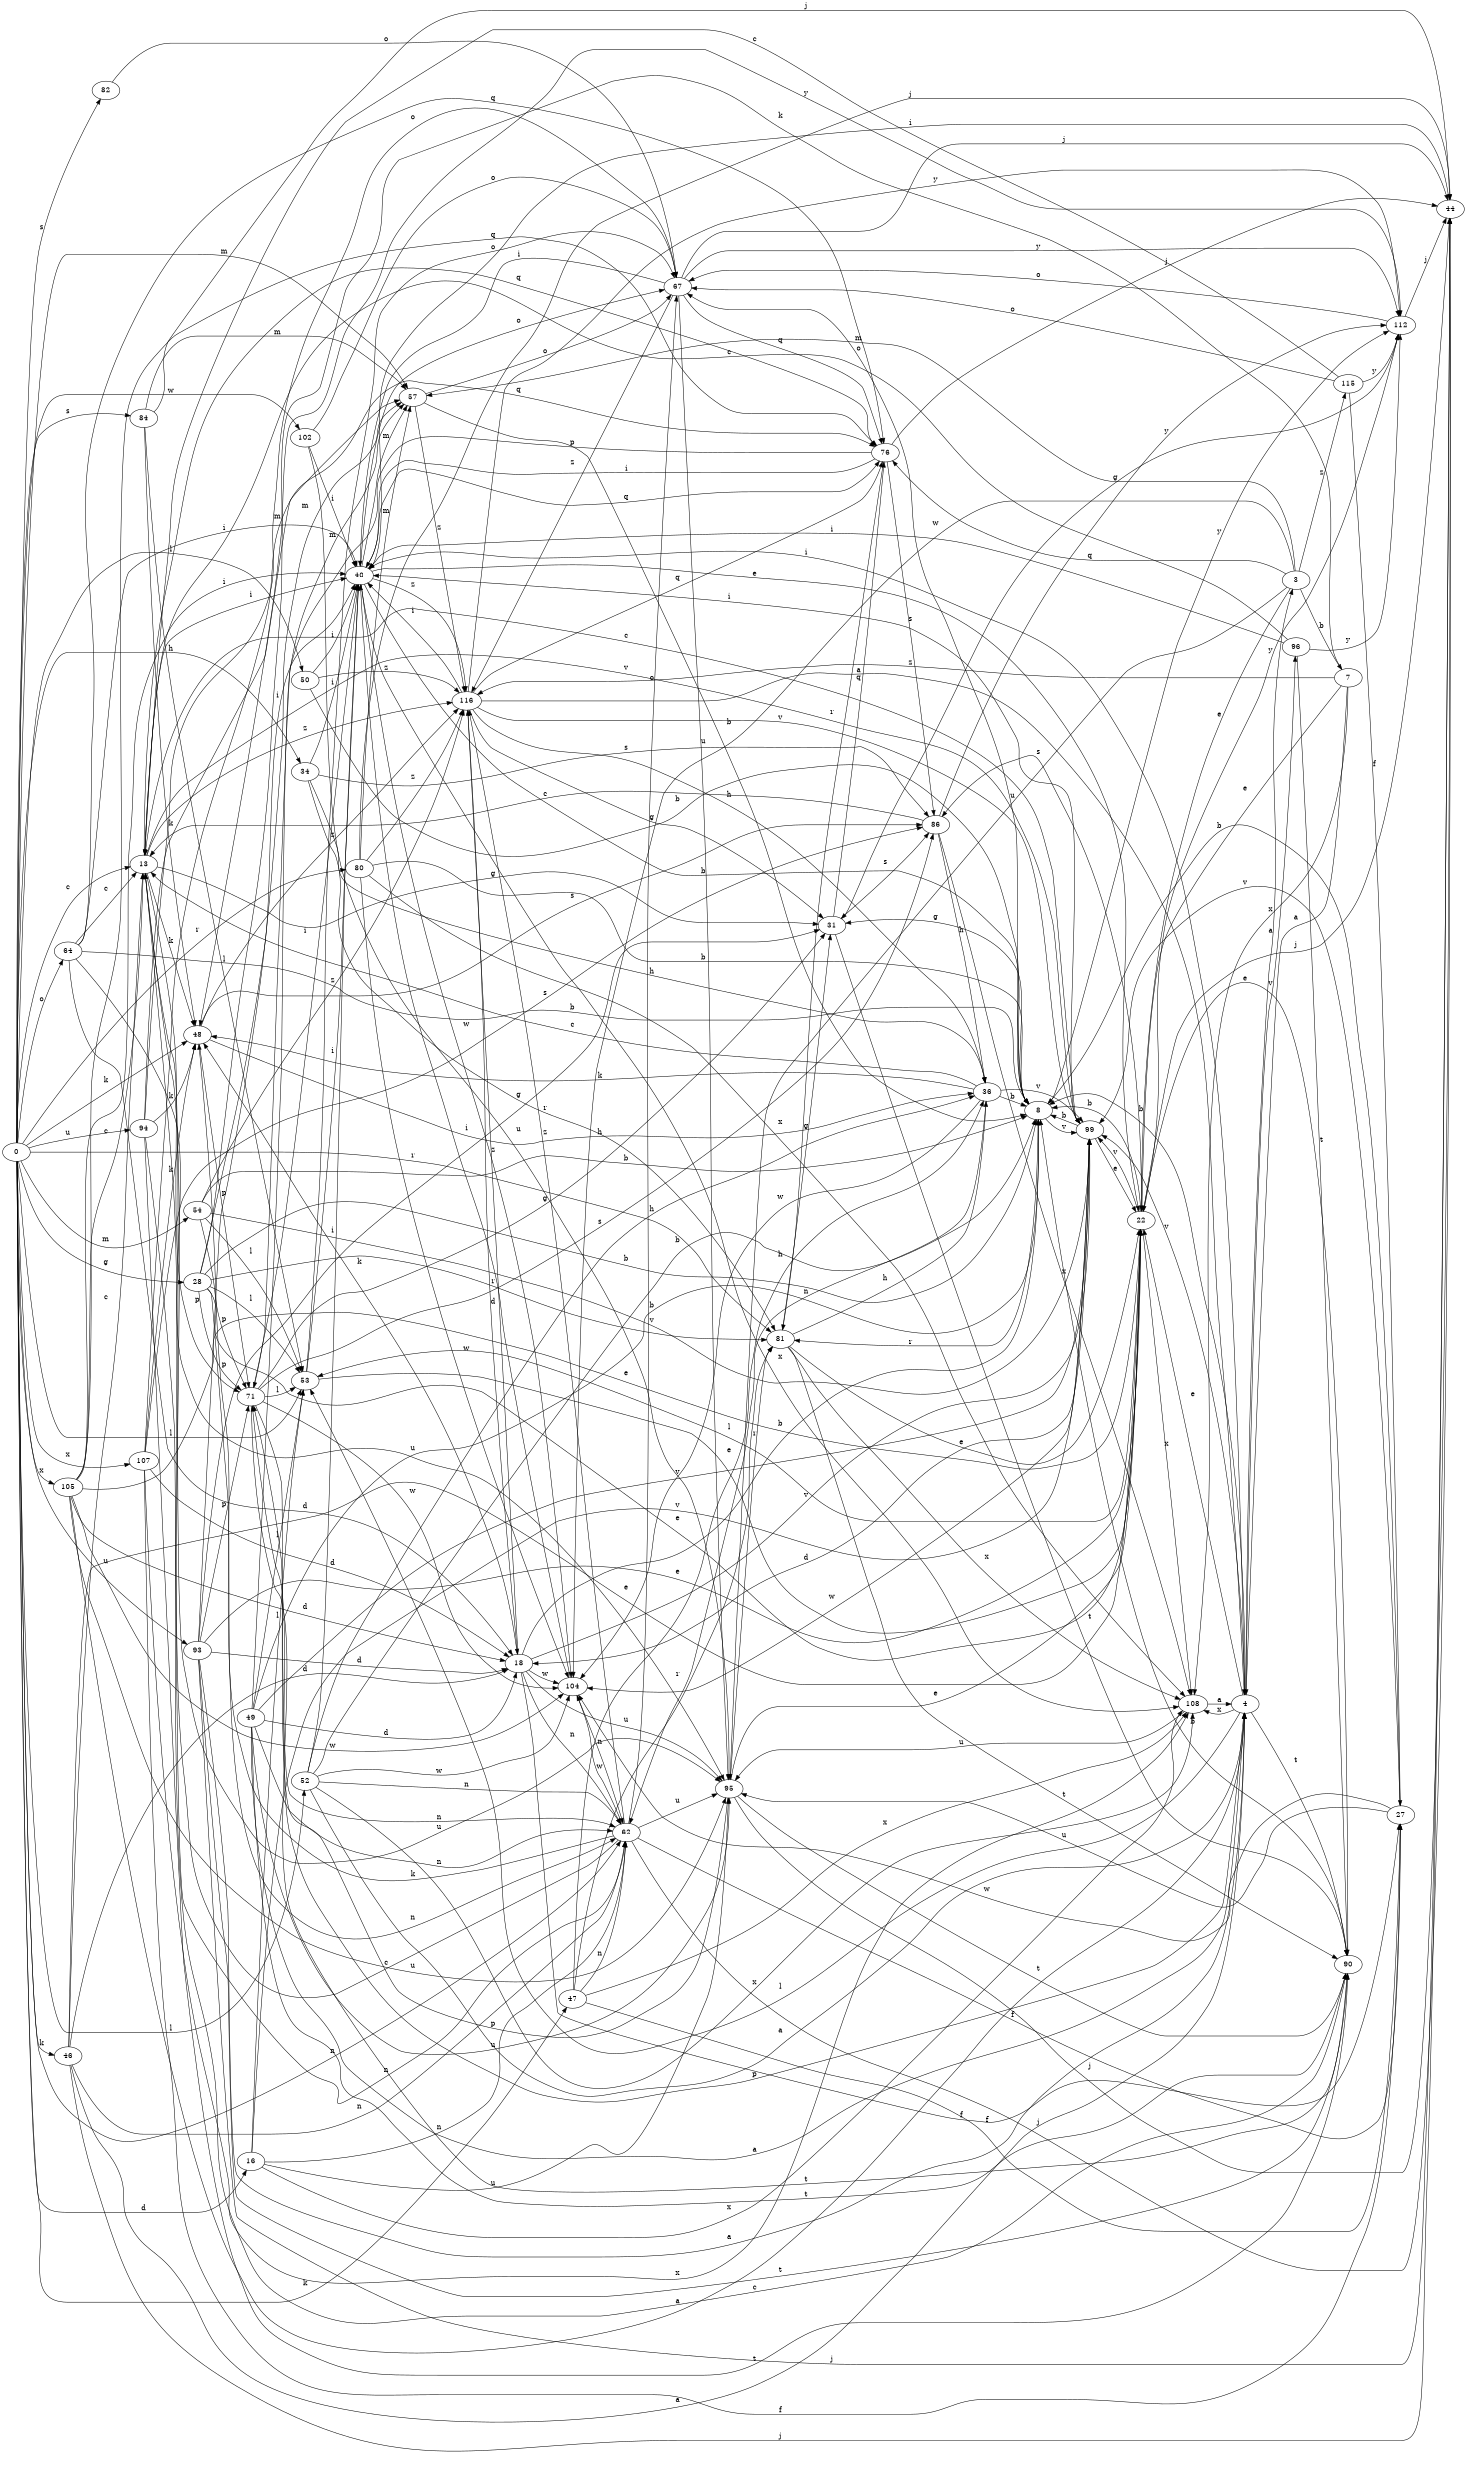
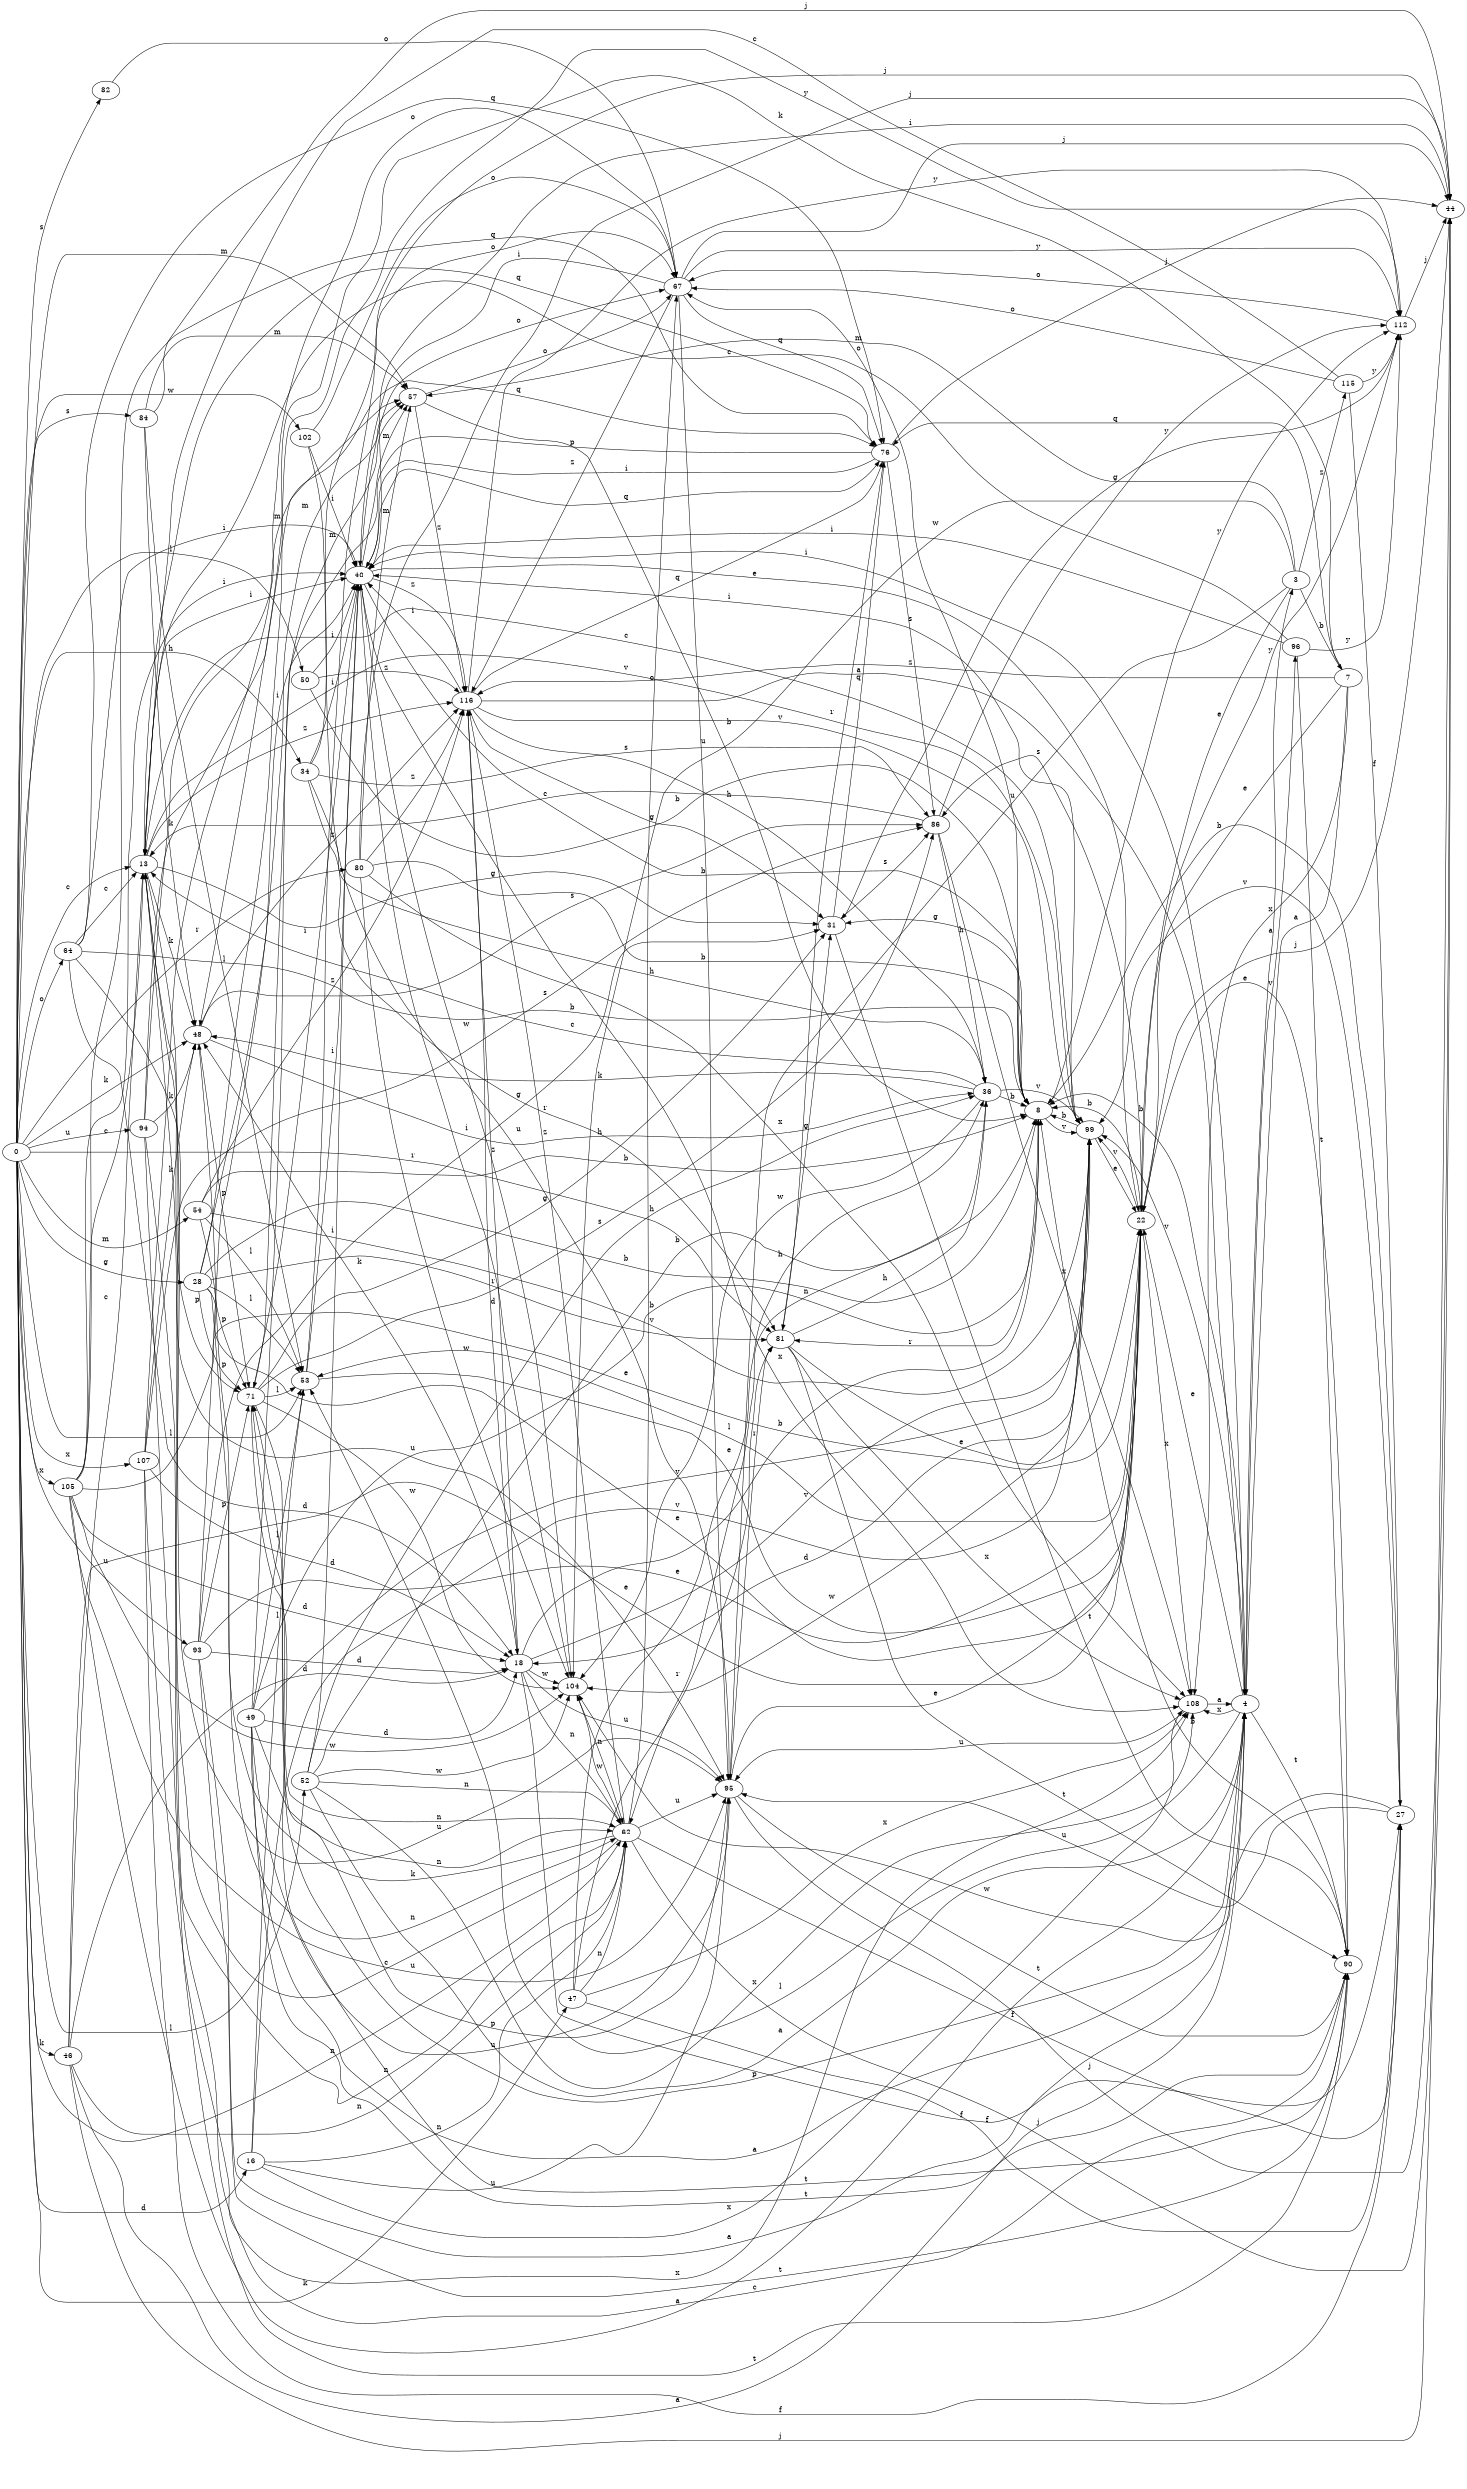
  strict digraph {
    rankdir=LR
    0
    13
    16
    28
    34
    46
    47
    48
    50
    52
    53
    54
    57
    62
    64
    80
    81
    82
    84
    93
    94
    102
    105
    107
    95
    40
    71
    99
    76
    116
    31
    108
    22
    8
    112
    86
    36
    4
    18
    44
    27
    49
    90
    104
    67
    3
    7
    115
    96
    0 -> 13 [label=c]
    0 -> 16 [label=d]
    0 -> 28 [label=g]
    0 -> 34 [label=h]
    0 -> 46 [label=k]
    0 -> 47 [label=k]
    0 -> 48 [label=k]
    0 -> 50 [label=l]
    0 -> 52 [label=l]
    0 -> 53 [label=l]
    0 -> 54 [label=m]
    0 -> 57 [label=m]
    0 -> 62 [label=n]
    0 -> 64 [label=o]
    0 -> 80 [label=r]
    0 -> 81 [label=r]
    0 -> 82 [label=s]
    0 -> 84 [label=s]
    0 -> 93 [label=u]
    0 -> 94 [label=u]
    0 -> 102 [label=w]
    0 -> 105 [label=x]
    0 -> 107 [label=x]
    13 -> 48 [label=k]
    13 -> 95 [label=u]
    13 -> 40 [label=i]
    13 -> 71 [label=p]
    13 -> 99 [label=v]
    13 -> 76 [label=q]
    13 -> 116 [label=z]
    13 -> 31 [label=g]
    16 -> 53 [label=l]
    16 -> 62 [label=n]
    16 -> 95 [label=u]
    16 -> 99 [label=v]
    16 -> 108 [label=x]
    28 -> 53 [label=l]
    28 -> 62 [label=n]
    28 -> 81 [label=r]
    28 -> 40 [label=i]
    28 -> 71 [label=p]
    28 -> 22 [label=e]
    28 -> 8 [label=b]
    28 -> 112 [label=y]
    34 -> 81 [label=r]
    34 -> 40 [label=i]
    34 -> 86 [label=s]
    34 -> 36 [label=h]
    46 -> 13 [label=c]
    46 -> 62 [label=n]
    46 -> 22 [label=e]
    46 -> 4 [label=a]
    46 -> 18 [label=d]
    46 -> 44 [label=j]
    47 -> 62 [label=n]
    47 -> 81 [label=r]
    47 -> 108 [label=x]
    47 -> 36 [label=h]
    47 -> 27 [label=f]
    48 -> 71 [label=p]
    48 -> 116 [label=z]
    48 -> 86 [label=s]
    48 -> 36 [label=h]
    50 -> 40 [label=i]
    50 -> 116 [label=z]
    50 -> 8 [label=b]
    52 -> 62 [label=n]
    52 -> 40 [label=i]
    52 -> 108 [label=x]
    52 -> 8 [label=b]
    52 -> 36 [label=h]
    52 -> 4 [label=a]
    52 -> 104 [label=w]
    53 -> 40 [label=i]
    53 -> 22 [label=e]
    53 -> 67 [label=o]
    54 -> 53 [label=l]
    54 -> 71 [label=p]
    54 -> 99 [label=v]
    54 -> 116 [label=z]
    54 -> 8 [label=b]
    57 -> 116 [label=z]
    57 -> 8 [label=b]
    57 -> 67 [label=o]
    62 -> 13 [label=c]
    62 -> 48 [label=k]
    62 -> 95 [label=u]
    62 -> 116 [label=z]
    62 -> 44 [label=j]
    62 -> 27 [label=f]
    62 -> 104 [label=w]
    62 -> 67 [label=o]
    64 -> 13 [label=c]
    64 -> 95 [label=u]
    64 -> 40 [label=i]
    64 -> 76 [label=q]
    64 -> 8 [label=b]
    64 -> 18 [label=d]
    80 -> 57 [label=m]
    80 -> 116 [label=z]
    80 -> 108 [label=x]
    80 -> 8 [label=b]
    80 -> 44 [label=j]
    80 -> 104 [label=w]
    81 -> 31 [label=g]
    81 -> 108 [label=x]
    81 -> 22 [label=e]
    81 -> 36 [label=h]
    81 -> 90 [label=t]
    82 -> 67 [label=o]
    84 -> 48 [label=k]
    84 -> 53 [label=l]
    84 -> 57 [label=m]
    84 -> 44 [label=j]
    93 -> 57 [label=m]
    93 -> 71 [label=p]
    93 -> 31 [label=g]
    93 -> 22 [label=e]
    93 -> 4 [label=a]
    93 -> 18 [label=d]
-   93 -> 44 [label=j]
+   34 -> 44 [label=j]
    93 -> 90 [label=t]
    94 -> 48 [label=k]
    94 -> 62 [label=n]
    94 -> 76 [label=q]
    94 -> 90 [label=t]
    94 -> 67 [label=o]
    102 -> 95 [label=u]
    102 -> 40 [label=i]
    102 -> 67 [label=o]
    105 -> 13 [label=c]
    105 -> 95 [label=u]
    105 -> 40 [label=i]
    105 -> 76 [label=q]
    105 -> 22 [label=e]
    105 -> 4 [label=a]
    105 -> 18 [label=d]
    105 -> 104 [label=w]
    107 -> 48 [label=k]
    107 -> 57 [label=m]
    107 -> 108 [label=x]
    107 -> 86 [label=s]
    107 -> 18 [label=d]
    107 -> 27 [label=f]
    95 -> 81 [label=r]
    95 -> 71 [label=p]
    95 -> 22 [label=e]
    95 -> 44 [label=j]
    95 -> 90 [label=t]
    40 -> 57 [label=m]
    40 -> 76 [label=q]
    40 -> 116 [label=z]
    40 -> 108 [label=x]
    40 -> 22 [label=e]
    40 -> 8 [label=b]
    40 -> 104 [label=w]
    40 -> 67 [label=o]
    71 -> 53 [label=l]
    71 -> 62 [label=n]
    71 -> 40 [label=i]
    71 -> 31 [label=g]
    71 -> 86 [label=s]
    71 -> 90 [label=t]
    71 -> 104 [label=w]
    99 -> 13 [label=c]
    99 -> 40 [label=i]
    99 -> 22 [label=e]
    99 -> 8 [label=b]
    99 -> 18 [label=d]
    99 -> 104 [label=w]
    76 -> 81 [label=r]
    76 -> 40 [label=i]
    76 -> 71 [label=p]
    76 -> 86 [label=s]
    76 -> 44 [label=j]
    116 -> 40 [label=i]
    116 -> 99 [label=v]
    116 -> 76 [label=q]
    116 -> 31 [label=g]
    116 -> 112 [label=y]
    116 -> 36 [label=h]
    116 -> 4 [label=a]
    116 -> 18 [label=d]
    31 -> 76 [label=q]
    31 -> 86 [label=s]
    31 -> 90 [label=t]
    108 -> 95 [label=u]
    108 -> 4 [label=a]
    22 -> 53 [label=l]
    22 -> 99 [label=v]
    22 -> 108 [label=x]
    22 -> 8 [label=b]
    22 -> 112 [label=y]
    22 -> 86 [label=s]
    22 -> 44 [label=j]
    8 -> 81 [label=r]
    8 -> 99 [label=v]
    8 -> 31 [label=g]
    8 -> 112 [label=y]
    8 -> 67 [label=o]
    112 -> 31 [label=g]
    112 -> 44 [label=j]
    112 -> 67 [label=o]
    86 -> 13 [label=c]
    86 -> 108 [label=x]
    86 -> 112 [label=y]
    86 -> 36 [label=h]
    36 -> 13 [label=c]
    36 -> 48 [label=k]
    36 -> 62 [label=n]
    36 -> 99 [label=v]
    36 -> 8 [label=b]
    36 -> 104 [label=w]
    4 -> 53 [label=l]
    4 -> 40 [label=i]
    4 -> 71 [label=p]
    4 -> 99 [label=v]
    4 -> 108 [label=x]
    4 -> 22 [label=e]
    4 -> 8 [label=b]
    4 -> 90 [label=t]
    4 -> 3 [label=a]
    4 -> 96 [label=v]
    18 -> 48 [label=k]
    18 -> 62 [label=n]
    18 -> 95 [label=u]
    18 -> 99 [label=v]
    18 -> 116 [label=z]
    18 -> 8 [label=b]
    18 -> 27 [label=f]
    18 -> 104 [label=w]
    44 -> 40 [label=i]
    27 -> 95 [label=u]
    27 -> 99 [label=v]
    27 -> 8 [label=b]
    27 -> 104 [label=w]
    49 -> 53 [label=l]
    49 -> 57 [label=m]
    49 -> 62 [label=n]
    49 -> 95 [label=u]
    49 -> 99 [label=v]
    49 -> 8 [label=b]
    49 -> 4 [label=a]
    49 -> 18 [label=d]
    49 -> 90 [label=t]
    90 -> 13 [label=c]
    90 -> 22 [label=e]
    90 -> 8 [label=b]
    104 -> 62 [label=n]
    104 -> 40 [label=i]
    67 -> 95 [label=u]
    67 -> 40 [label=i]
    67 -> 76 [label=q]
    67 -> 116 [label=z]
    67 -> 112 [label=y]
    67 -> 44 [label=j]
    3 -> 57 [label=m]
    3 -> 95 [label=u]
    3 -> 22 [label=e]
    3 -> 104 [label=w]
    3 -> 7 [label=b]
    3 -> 115 [label=z]
    7 -> 48 [label=k]
-   3 -> 76 [label=q]
+   7 -> 76 [label=q]
    7 -> 116 [label=z]
    7 -> 108 [label=x]
    7 -> 22 [label=e]
    7 -> 4 [label=a]
    115 -> 13 [label=c]
    115 -> 112 [label=y]
    115 -> 27 [label=f]
    115 -> 67 [label=o]
    96 -> 13 [label=c]
    96 -> 40 [label=i]
    96 -> 112 [label=y]
    96 -> 90 [label=t]
  }
